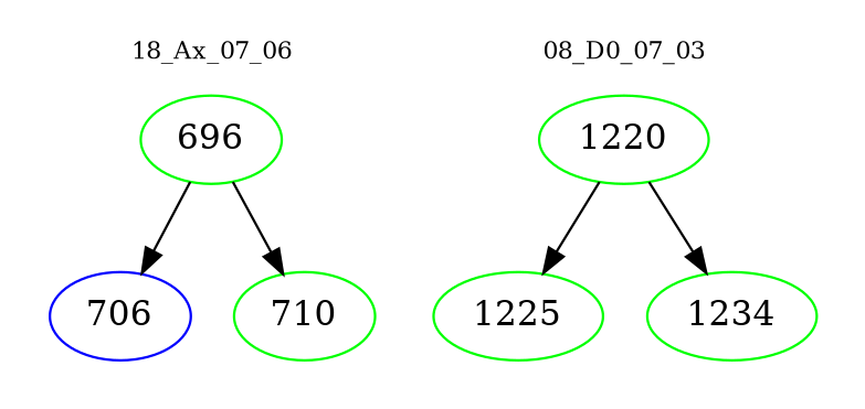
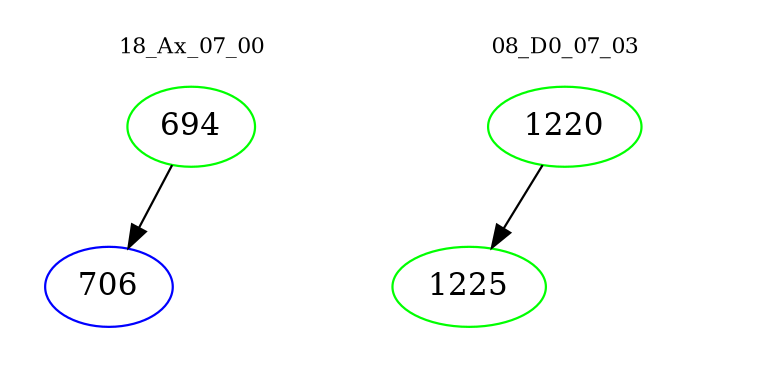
  digraph {
    node [color=green]
    edge [color=black]
-   n1 [label=696]
+   n1 [label=694]
    n2 [color=blue label=706]
-   n3 [label=710]
    n4 [label=1220]
    n5 [label=1225]
-   n6 [label=1234]
    subgraph cluster_1 {
      color=white
      fontsize=10
-     label="18_Ax_07_06"
+     label="18_Ax_07_00"
      n1
      n2
-     n3
    }
    subgraph cluster_2 {
      color=white
      fontsize=10
      label="08_D0_07_03"
      n4
      n5
-     n6
    }
    n1 -> n2
-   n1 -> n3
    n4 -> n5
-   n4 -> n6
  }
